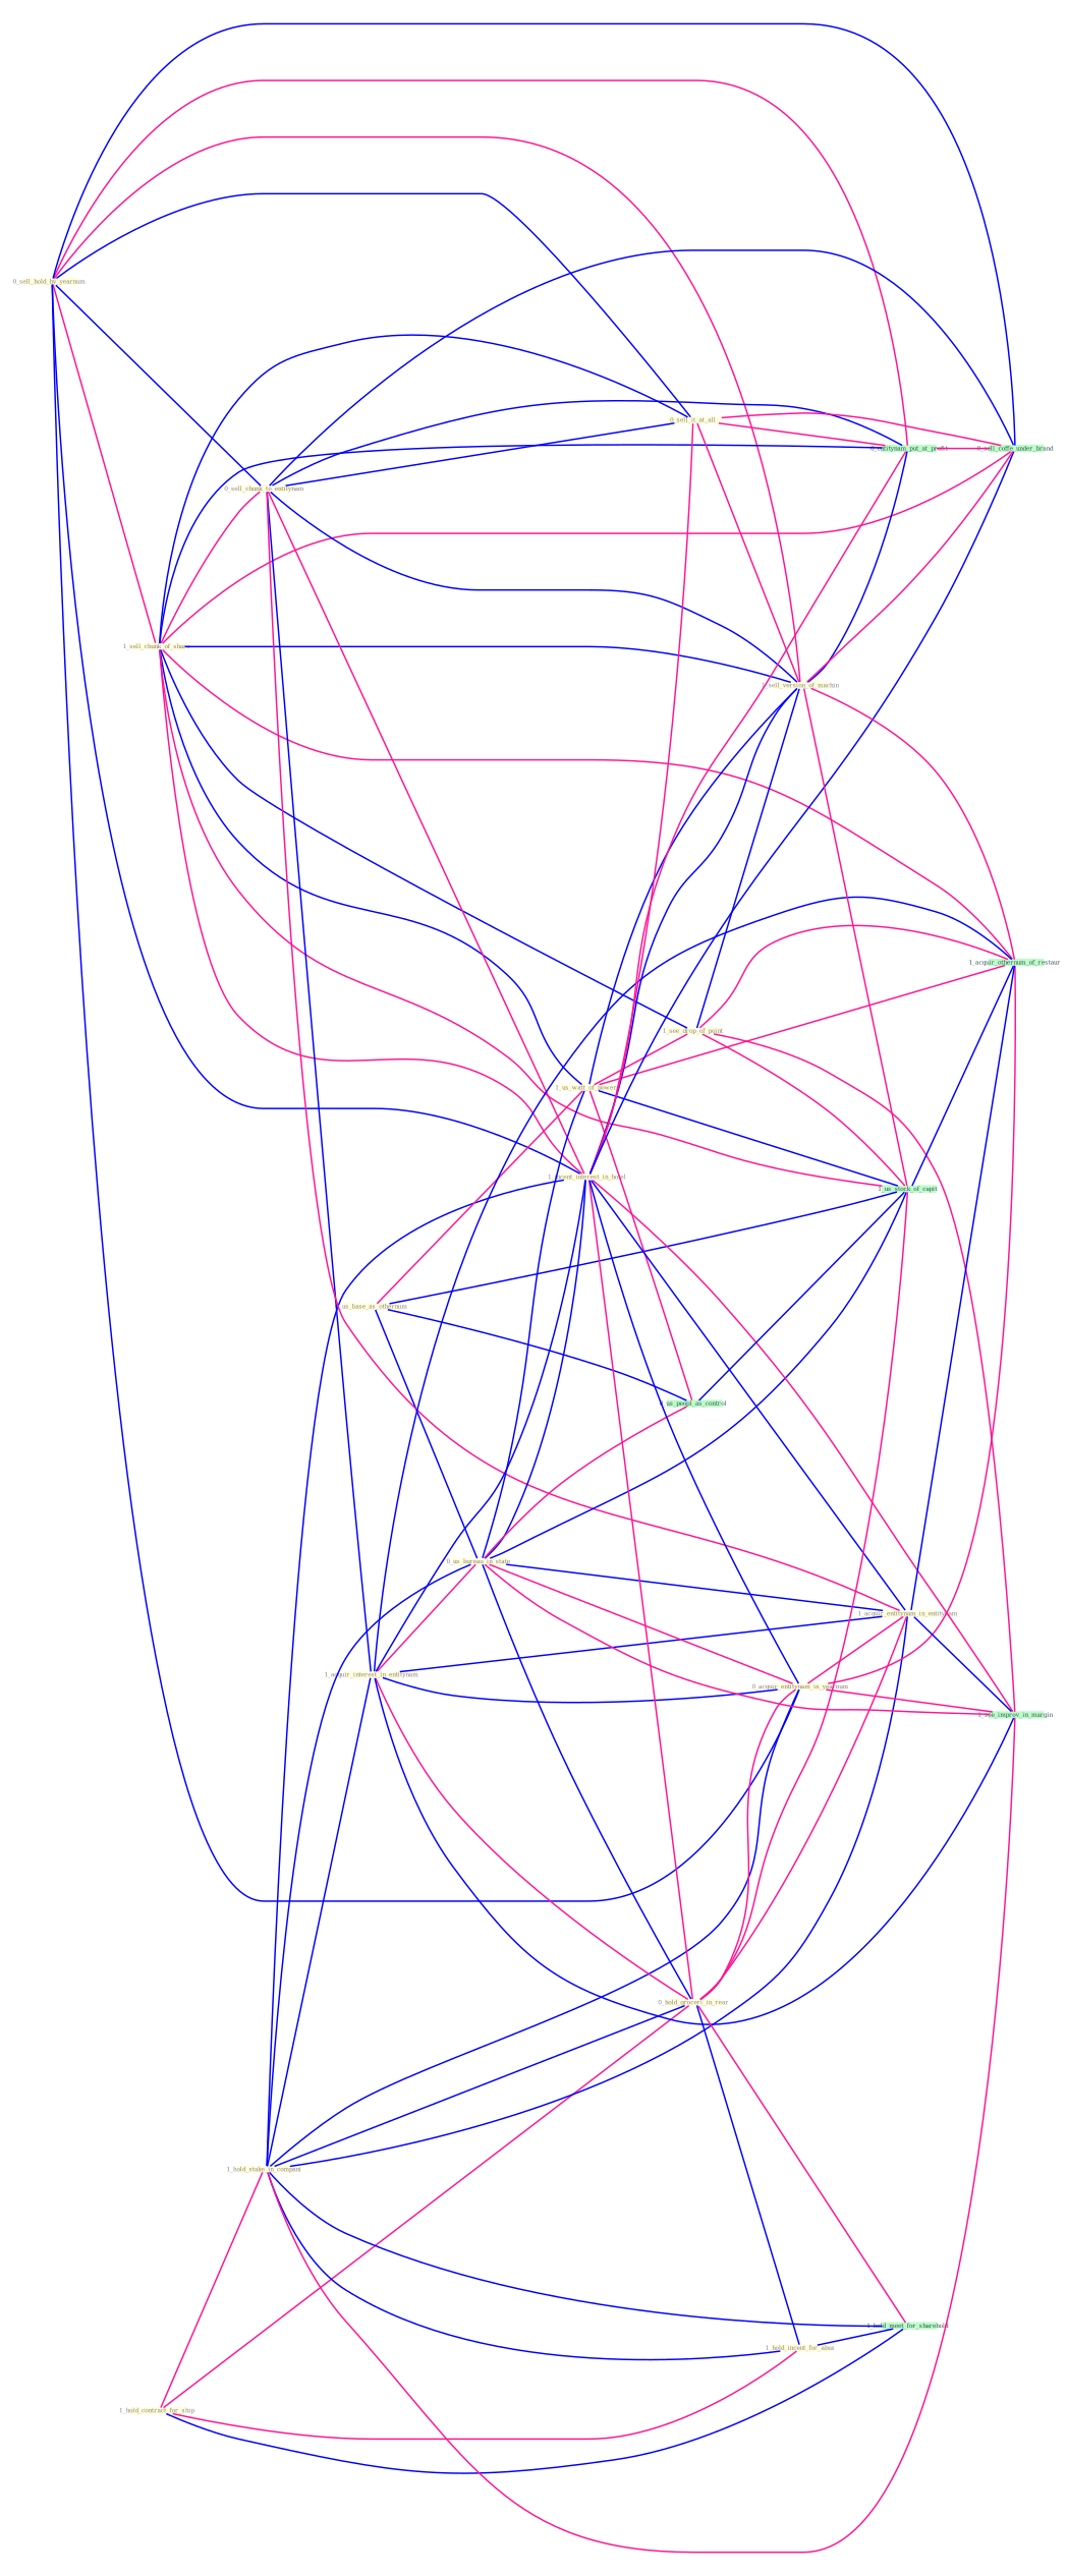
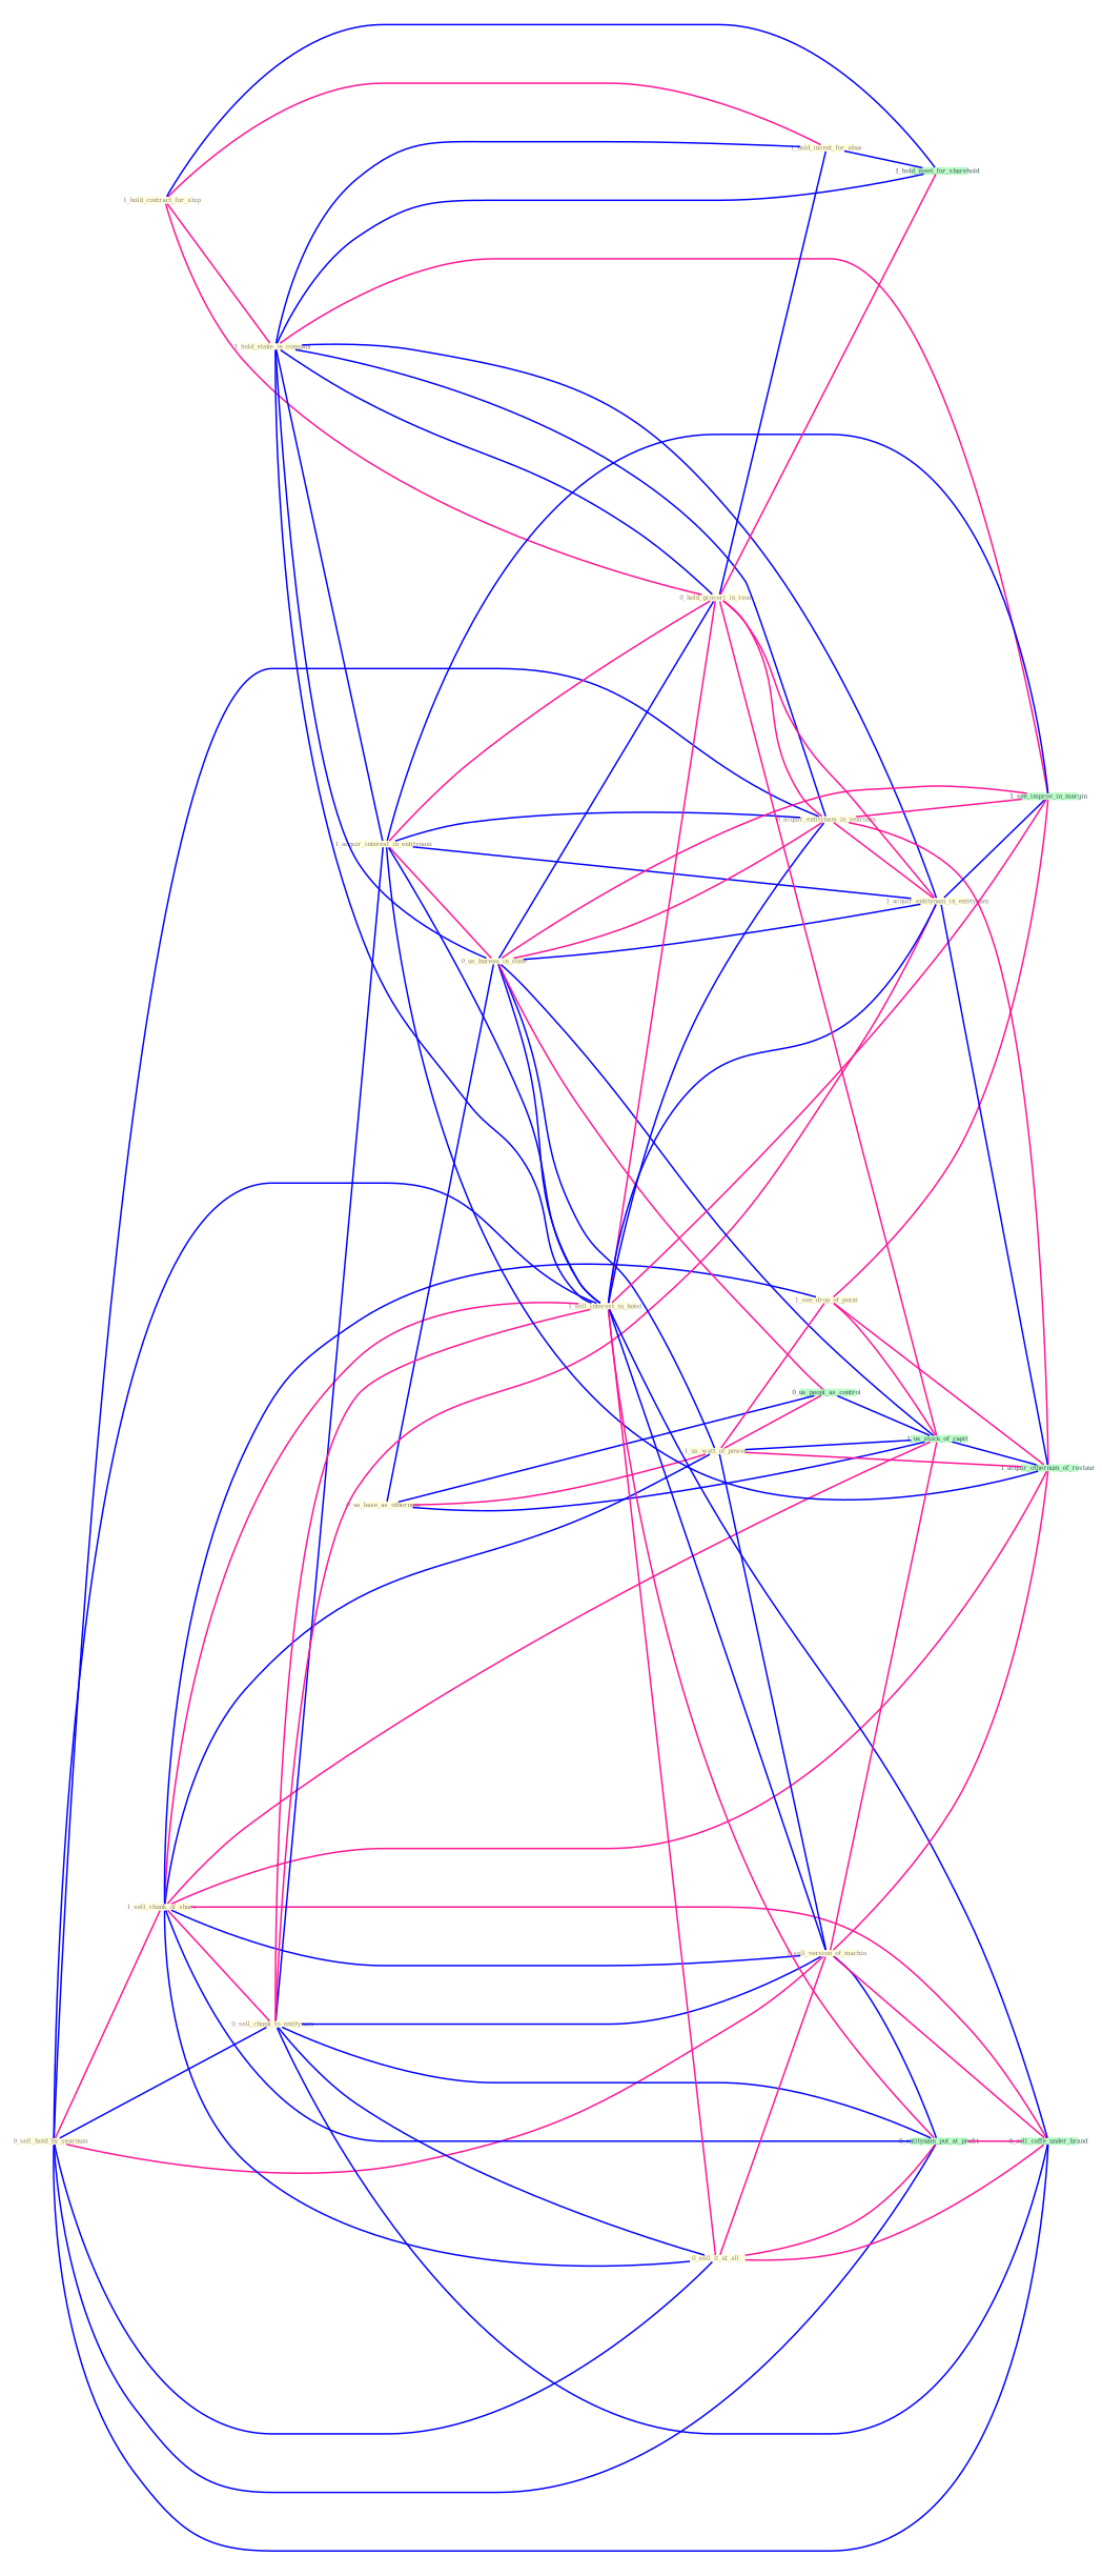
  graph {
    rankdir=LR
    node [color="#ffffe0" fixedsize=true fontcolor="#8b7d6b" fontsize=4 shape=polygon style=filled]
    edge [color=blue w=1]
    "1_hold_contract_for_ship " [height=.06 width=.5]
    "0_sell_hold_by_yearnum " [height=.06 width=.5]
    "1_sell_chunk_of_share " [height=.06 width=.5]
    "1_hold_stake_in_compani " [height=.06 width=.5]
    "0_us_base_as_othernum " [height=.06 width=.5]
    "0_sell_chunk_to_entitynam " [height=.06 width=.5]
    "1_acquir_interest_in_entitynam " [height=.06 width=.5]
    "0_us_bureau_in_state " [height=.06 width=.5]
    "1_us_watt_of_power " [height=.06 width=.5]
-   "1_sell_interest_in_hotel " [height=.06 width=.5 label="1_incent_interest_in_hotel"]
+   "1_sell_interest_in_hotel " [height=.06 width=.5]
    "0_hold_groceri_in_rear " [height=.06 width=.5]
    "1_hold_incent_for_abus " [height=.06 width=.5]
    "1_see_drop_of_point " [height=.06 width=.5]
    "0_sell_it_at_all " [height=.06 width=.5]
    "0_acquir_entitynam_in_yearnum " [height=.06 width=.5]
    "1_sell_version_of_machin " [height=.06 width=.5]
    "1_acquir_entitynam_in_entitynam " [height=.06 width=.5]
    "1_hold_meet_for_sharehold " [color="#BDFCC9" fontcolor="#2f4f4f" height=.06 width=.5]
    n19 [color="#BDFCC9" fontcolor="#2f4f4f" height=.06 label="0_entitynam_put_at_profit" width=.5]
    "0_sell_coffe_under_brand " [color="#BDFCC9" fontcolor="#2f4f4f" height=.06 width=.5]
    "1_us_stock_of_capit " [color="#BDFCC9" fontcolor="#2f4f4f" height=.06 width=.5]
    "1_acquir_othernum_of_restaur " [color="#BDFCC9" fontcolor="#2f4f4f" height=.06 width=.5]
    "1_see_improv_in_margin " [color="#BDFCC9" fontcolor="#2f4f4f" height=.06 width=.5]
    "0_us_peopl_as_control " [color="#BDFCC9" fontcolor="#2f4f4f" height=.06 width=.5]
    subgraph sub_1 {
      "1_hold_contract_for_ship "
      "0_sell_hold_by_yearnum "
      "1_sell_chunk_of_share "
      "1_hold_stake_in_compani "
      "0_us_base_as_othernum "
      "0_sell_chunk_to_entitynam "
      "1_acquir_interest_in_entitynam "
      "0_us_bureau_in_state "
      "1_us_watt_of_power "
      "1_sell_interest_in_hotel "
      "0_hold_groceri_in_rear "
      "1_hold_incent_for_abus "
      "1_see_drop_of_point "
      "0_sell_it_at_all "
      "0_acquir_entitynam_in_yearnum "
      "1_sell_version_of_machin "
      "1_acquir_entitynam_in_entitynam "
    }
    subgraph sub_2 {
    }
    "1_hold_contract_for_ship " -- "1_hold_stake_in_compani " [color=deeppink]
    "1_hold_contract_for_ship " -- "0_hold_groceri_in_rear " [color=deeppink]
    "1_hold_contract_for_ship " -- "1_hold_incent_for_abus " [color=deeppink w=2]
    "1_hold_contract_for_ship " -- "1_hold_meet_for_sharehold " [w=2]
    "0_sell_hold_by_yearnum " -- "1_sell_chunk_of_share " [color=deeppink]
    "0_sell_hold_by_yearnum " -- "0_sell_chunk_to_entitynam "
    "0_sell_hold_by_yearnum " -- "1_sell_interest_in_hotel "
    "0_sell_hold_by_yearnum " -- "0_sell_it_at_all "
    "0_sell_hold_by_yearnum " -- "0_acquir_entitynam_in_yearnum "
    "0_sell_hold_by_yearnum " -- "1_sell_version_of_machin " [color=deeppink]
-   "0_sell_hold_by_yearnum " -- n19 [color=deeppink]
+   "0_sell_hold_by_yearnum " -- n19
    "0_sell_hold_by_yearnum " -- "0_sell_coffe_under_brand "
    "1_sell_chunk_of_share " -- "0_sell_chunk_to_entitynam " [color=deeppink w=2]
    "1_sell_chunk_of_share " -- "1_us_watt_of_power "
    "1_sell_chunk_of_share " -- "1_sell_interest_in_hotel " [color=deeppink]
    "1_sell_chunk_of_share " -- "1_see_drop_of_point "
    "1_sell_chunk_of_share " -- "0_sell_it_at_all "
    "1_sell_chunk_of_share " -- "1_sell_version_of_machin " [w=2]
    "1_sell_chunk_of_share " -- n19
    "1_sell_chunk_of_share " -- "0_sell_coffe_under_brand " [color=deeppink]
    "1_sell_chunk_of_share " -- "1_us_stock_of_capit " [color=deeppink]
    "1_sell_chunk_of_share " -- "1_acquir_othernum_of_restaur " [color=deeppink]
    "1_hold_stake_in_compani " -- "1_acquir_interest_in_entitynam "
    "1_hold_stake_in_compani " -- "0_us_bureau_in_state "
    "1_hold_stake_in_compani " -- "1_sell_interest_in_hotel "
    "1_hold_stake_in_compani " -- "0_hold_groceri_in_rear " [w=2]
    "1_hold_stake_in_compani " -- "1_hold_incent_for_abus "
    "1_hold_stake_in_compani " -- "0_acquir_entitynam_in_yearnum "
    "1_hold_stake_in_compani " -- "1_acquir_entitynam_in_entitynam "
    "1_hold_stake_in_compani " -- "1_hold_meet_for_sharehold "
    "1_hold_stake_in_compani " -- "1_see_improv_in_margin " [color=deeppink]
    "0_us_base_as_othernum " -- "0_us_bureau_in_state "
    "0_us_base_as_othernum " -- "1_us_watt_of_power " [color=deeppink]
    "0_us_base_as_othernum " -- "1_us_stock_of_capit "
    "0_us_base_as_othernum " -- "0_us_peopl_as_control " [w=2]
    "0_sell_chunk_to_entitynam " -- "1_acquir_interest_in_entitynam "
    "0_sell_chunk_to_entitynam " -- "1_sell_interest_in_hotel " [color=deeppink]
    "0_sell_chunk_to_entitynam " -- "0_sell_it_at_all "
    "0_sell_chunk_to_entitynam " -- "1_sell_version_of_machin "
    "0_sell_chunk_to_entitynam " -- "1_acquir_entitynam_in_entitynam " [color=deeppink]
    "0_sell_chunk_to_entitynam " -- n19
    "0_sell_chunk_to_entitynam " -- "0_sell_coffe_under_brand "
    "1_acquir_interest_in_entitynam " -- "0_us_bureau_in_state " [color=deeppink]
    "1_acquir_interest_in_entitynam " -- "1_sell_interest_in_hotel " [w=2]
    "1_acquir_interest_in_entitynam " -- "0_hold_groceri_in_rear " [color=deeppink]
    "1_acquir_interest_in_entitynam " -- "0_acquir_entitynam_in_yearnum " [w=2]
    "1_acquir_interest_in_entitynam " -- "1_acquir_entitynam_in_entitynam " [w=3]
    "1_acquir_interest_in_entitynam " -- "1_acquir_othernum_of_restaur "
    "1_acquir_interest_in_entitynam " -- "1_see_improv_in_margin "
    "0_us_bureau_in_state " -- "1_us_watt_of_power "
    "0_us_bureau_in_state " -- "1_sell_interest_in_hotel "
    "0_us_bureau_in_state " -- "0_hold_groceri_in_rear "
    "0_us_bureau_in_state " -- "0_acquir_entitynam_in_yearnum " [color=deeppink]
    "0_us_bureau_in_state " -- "1_acquir_entitynam_in_entitynam "
    "0_us_bureau_in_state " -- "1_us_stock_of_capit "
    "0_us_bureau_in_state " -- "1_see_improv_in_margin " [color=deeppink]
    "0_us_bureau_in_state " -- "0_us_peopl_as_control " [color=deeppink]
    "1_us_watt_of_power " -- "1_see_drop_of_point " [color=deeppink]
    "1_us_watt_of_power " -- "1_sell_version_of_machin "
    "1_us_watt_of_power " -- "1_us_stock_of_capit " [w=2]
    "1_us_watt_of_power " -- "1_acquir_othernum_of_restaur " [color=deeppink]
    "1_us_watt_of_power " -- "0_us_peopl_as_control " [color=deeppink]
    "1_sell_interest_in_hotel " -- "0_hold_groceri_in_rear " [color=deeppink]
    "1_sell_interest_in_hotel " -- "0_sell_it_at_all " [color=deeppink]
    "1_sell_interest_in_hotel " -- "0_acquir_entitynam_in_yearnum "
    "1_sell_interest_in_hotel " -- "1_sell_version_of_machin "
    "1_sell_interest_in_hotel " -- "1_acquir_entitynam_in_entitynam "
    "1_sell_interest_in_hotel " -- n19 [color=deeppink]
    "1_sell_interest_in_hotel " -- "0_sell_coffe_under_brand "
    "1_sell_interest_in_hotel " -- "1_see_improv_in_margin " [color=deeppink]
    "0_hold_groceri_in_rear " -- "1_hold_incent_for_abus "
    "0_hold_groceri_in_rear " -- "0_acquir_entitynam_in_yearnum " [color=deeppink]
    "0_hold_groceri_in_rear " -- "1_acquir_entitynam_in_entitynam " [color=deeppink]
    "0_hold_groceri_in_rear " -- "1_hold_meet_for_sharehold " [color=deeppink]
    "0_hold_groceri_in_rear " -- "1_us_stock_of_capit " [color=deeppink]
    "1_hold_incent_for_abus " -- "1_hold_meet_for_sharehold " [w=2]
-   "1_see_drop_of_point " -- "1_sell_version_of_machin "
    "1_see_drop_of_point " -- "1_us_stock_of_capit " [color=deeppink]
    "1_see_drop_of_point " -- "1_acquir_othernum_of_restaur " [color=deeppink]
    "1_see_drop_of_point " -- "1_see_improv_in_margin " [color=deeppink]
    "0_sell_it_at_all " -- "1_sell_version_of_machin " [color=deeppink]
    "0_sell_it_at_all " -- n19 [color=deeppink w=2]
    "0_sell_it_at_all " -- "0_sell_coffe_under_brand " [color=deeppink]
    "0_acquir_entitynam_in_yearnum " -- "1_acquir_entitynam_in_entitynam " [color=deeppink w=3]
    "0_acquir_entitynam_in_yearnum " -- "1_acquir_othernum_of_restaur " [color=deeppink]
    "0_acquir_entitynam_in_yearnum " -- "1_see_improv_in_margin " [color=deeppink]
    "1_sell_version_of_machin " -- n19
    "1_sell_version_of_machin " -- "0_sell_coffe_under_brand " [color=deeppink]
    "1_sell_version_of_machin " -- "1_us_stock_of_capit " [color=deeppink]
    "1_sell_version_of_machin " -- "1_acquir_othernum_of_restaur " [color=deeppink]
    "1_acquir_entitynam_in_entitynam " -- "1_acquir_othernum_of_restaur "
    "1_acquir_entitynam_in_entitynam " -- "1_see_improv_in_margin "
    n19 -- "0_sell_coffe_under_brand " [color=deeppink]
    "1_us_stock_of_capit " -- "1_acquir_othernum_of_restaur "
    "0_us_peopl_as_control " -- "1_us_stock_of_capit "
  }
